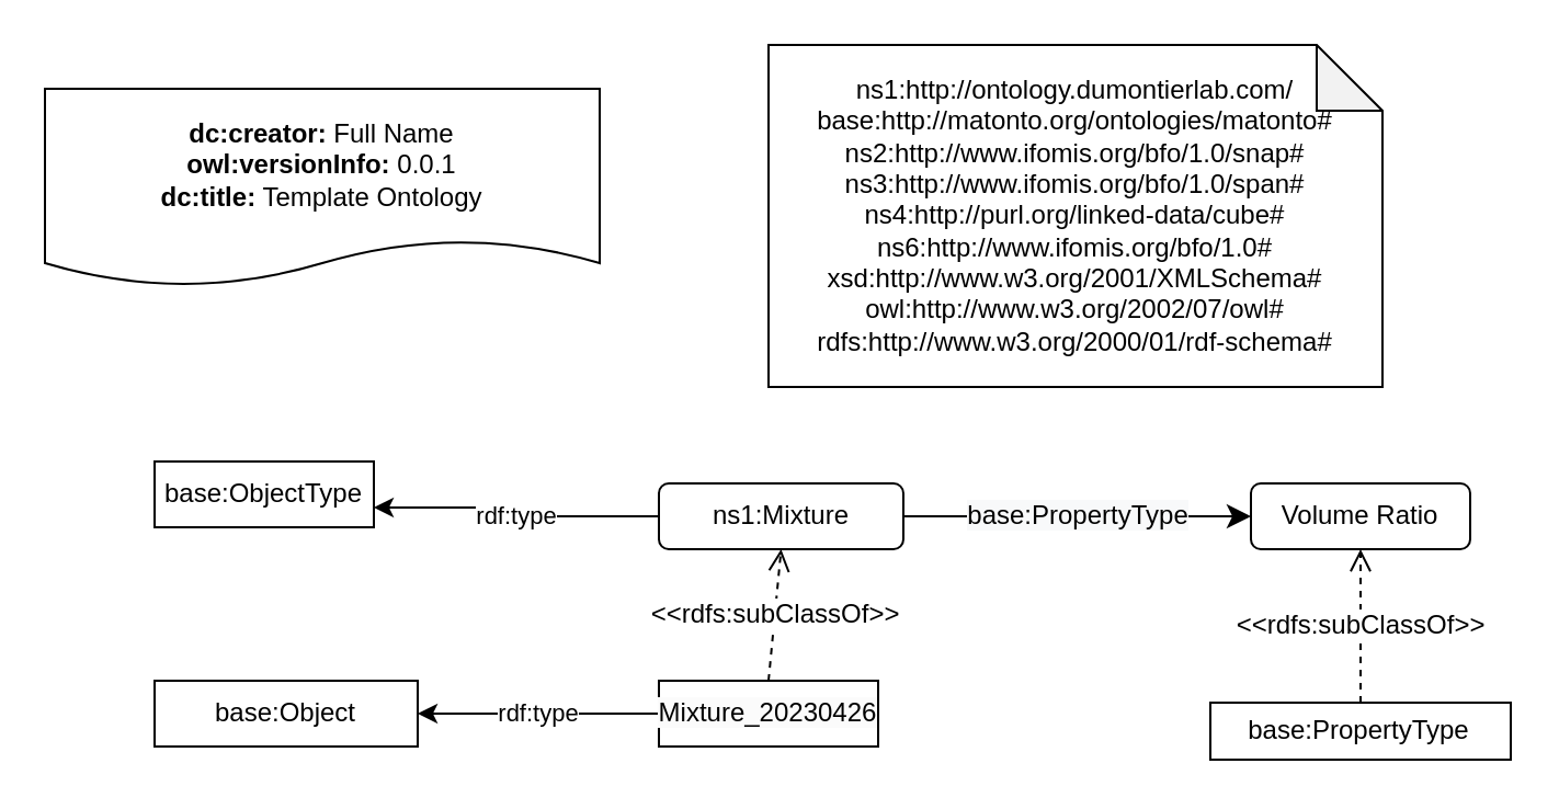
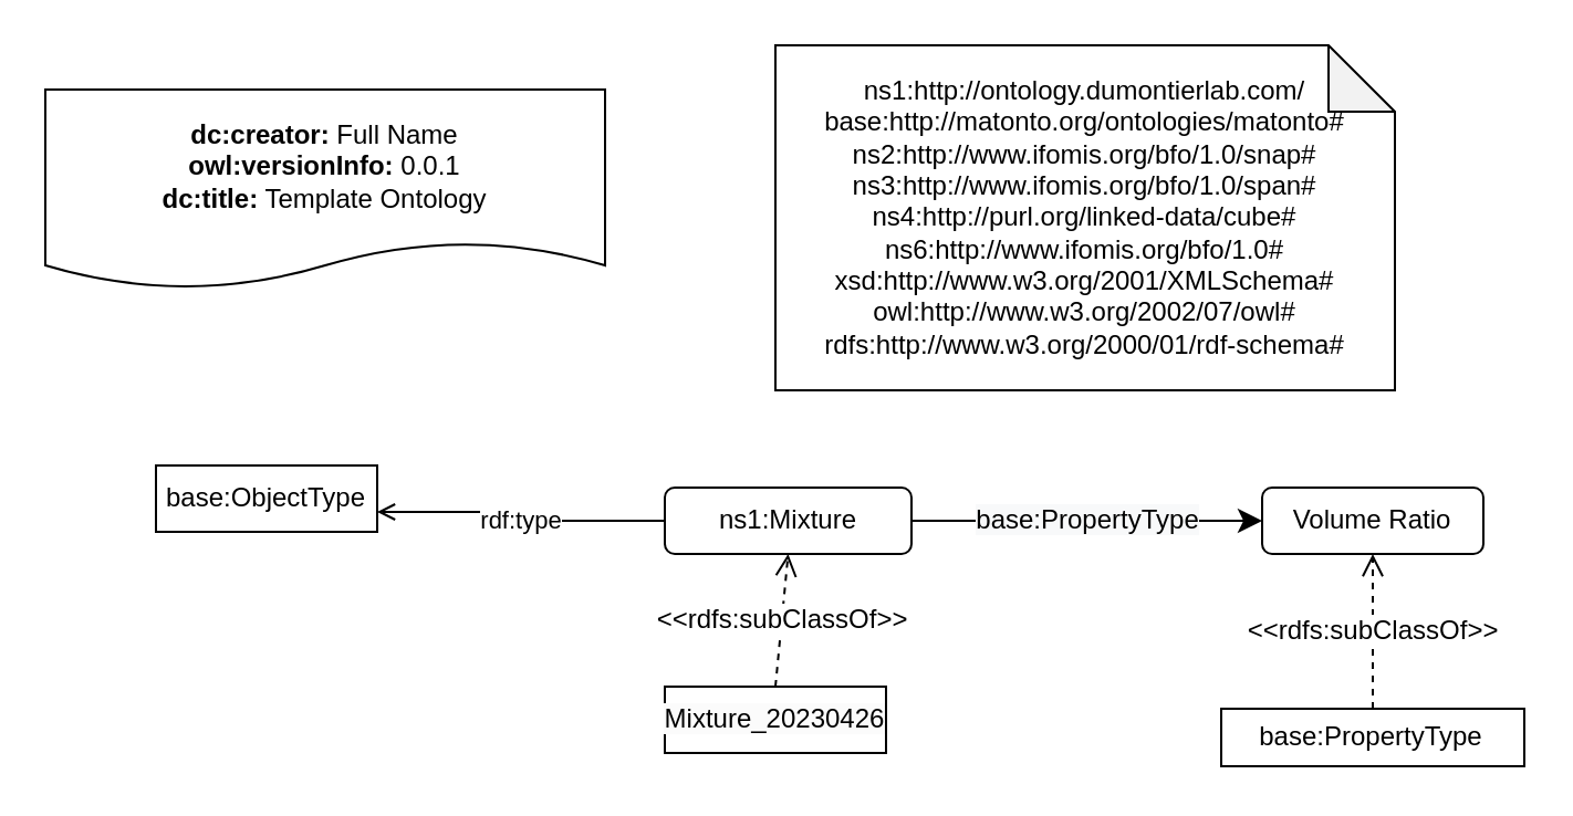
  <mxCell id="0" />
  <mxCell id="1" parent="0" />
  <mxCell id="2" value="base:ObjectType" style="rounded=0;whiteSpace=wrap;html=1;snapToPoint=1;points=[[0.1,0],[0.2,0],[0.3,0],[0.4,0],[0.5,0],[0.6,0],[0.7,0],[0.8,0],[0.9,0],[0,0.1],[0,0.3],[0,0.5],[0,0.7],[0,0.9],[0.1,1],[0.2,1],[0.3,1],[0.4,1],[0.5,1],[0.6,1],[0.7,1],[0.8,1],[0.9,1],[1,0.1],[1,0.3],[1,0.5],[1,0.7],[1,0.9]];fillColor=#FFFFFF;" parent="1" vertex="1"><mxGeometry x="70" y="210" width="100" height="30" as="geometry" /></mxCell>
- <mxCell id="3" value="rdf:type" style="edgeStyle=orthogonalEdgeStyle;rounded=0;orthogonalLoop=1;jettySize=auto;html=1;entryX=1;entryY=0.7;entryDx=0;entryDy=0;" parent="1" source="4" target="2" edge="1"><mxGeometry x="-0.028" relative="1" as="geometry"><mxPoint as="offset" /></mxGeometry></mxCell>
+ <mxCell id="3" value="rdf:type" style="edgeStyle=orthogonalEdgeStyle;rounded=0;orthogonalLoop=1;jettySize=auto;html=1;entryX=1;entryY=0.7;entryDx=0;entryDy=0;endArrow=open;" parent="1" source="4" target="2" edge="1"><mxGeometry x="-0.028" relative="1" as="geometry"><mxPoint as="offset" /></mxGeometry></mxCell>
  <mxCell id="4" value="ns1:Mixture" style="whiteSpace=wrap;html=1;snapToPoint=1;points=[[0.1,0],[0.2,0],[0.3,0],[0.4,0],[0.5,0],[0.6,0],[0.7,0],[0.8,0],[0.9,0],[0,0.1],[0,0.3],[0,0.5],[0,0.7],[0,0.9],[0.1,1],[0.2,1],[0.3,1],[0.4,1],[0.5,1],[0.6,1],[0.7,1],[0.8,1],[0.9,1],[1,0.1],[1,0.3],[1,0.5],[1,0.7],[1,0.9]];fillColor=#FFFFFF;rounded=1;" parent="1" vertex="1"><mxGeometry x="300" y="220" width="111.5" height="30" as="geometry" /></mxCell>
  <mxCell id="5" value="&lt;span style=&quot;color: rgb(0 , 0 , 0) ; font-size: 12px&quot;&gt;&amp;lt;&amp;lt;rdfs:subClassOf&amp;gt;&amp;gt;&lt;/span&gt;" style="endArrow=open;html=1;fontColor=#000099;exitX=0.5;exitY=0;exitDx=0;exitDy=0;endFill=0;dashed=1;entryX=0.5;entryY=1;entryDx=0;entryDy=0;endSize=8;arcSize=0;rounded=0;" parent="1" source="7" target="4" edge="1"><mxGeometry width="50" height="50" relative="1" as="geometry"><mxPoint x="65" y="320" as="sourcePoint" /><mxPoint x="340" y="310" as="targetPoint" /></mxGeometry></mxCell>
- <mxCell id="6" value="rdf:type" style="edgeStyle=orthogonalEdgeStyle;rounded=0;orthogonalLoop=1;jettySize=auto;html=1;entryX=1;entryY=0.5;entryDx=0;entryDy=0;" parent="1" source="7" target="8" edge="1"><mxGeometry relative="1" as="geometry" /></mxCell>
  <mxCell id="7" value="&lt;span style=&quot;background-color: rgb(251 , 251 , 251)&quot;&gt;Mixture_20230426&lt;/span&gt;" style="rounded=0;whiteSpace=wrap;html=1;snapToPoint=1;points=[[0.1,0],[0.2,0],[0.3,0],[0.4,0],[0.5,0],[0.6,0],[0.7,0],[0.8,0],[0.9,0],[0,0.1],[0,0.3],[0,0.5],[0,0.7],[0,0.9],[0.1,1],[0.2,1],[0.3,1],[0.4,1],[0.5,1],[0.6,1],[0.7,1],[0.8,1],[0.9,1],[1,0.1],[1,0.3],[1,0.5],[1,0.7],[1,0.9]];" parent="1" vertex="1"><mxGeometry x="300" y="310" width="100" height="30" as="geometry" /></mxCell>
- <mxCell id="8" value="base:Object" style="rounded=0;whiteSpace=wrap;html=1;snapToPoint=1;points=[[0.1,0],[0.2,0],[0.3,0],[0.4,0],[0.5,0],[0.6,0],[0.7,0],[0.8,0],[0.9,0],[0,0.1],[0,0.3],[0,0.5],[0,0.7],[0,0.9],[0.1,1],[0.2,1],[0.3,1],[0.4,1],[0.5,1],[0.6,1],[0.7,1],[0.8,1],[0.9,1],[1,0.1],[1,0.3],[1,0.5],[1,0.7],[1,0.9]];fillColor=#FFFFFF;" parent="1" vertex="1"><mxGeometry x="70" y="310" width="120" height="30" as="geometry" /></mxCell>
  <mxCell id="9" value="&lt;div&gt;&lt;b&gt;dc:creator:&lt;/b&gt;&amp;nbsp;Full Name&lt;/div&gt;&lt;div&gt;&lt;b&gt;owl:versionInfo:&lt;/b&gt; 0.0.1&lt;/div&gt;&lt;div&gt;&lt;b&gt;dc:title:&lt;/b&gt; Template Ontology&lt;/div&gt;" style="shape=document;whiteSpace=wrap;html=1;boundedLbl=1;labelBackgroundColor=#ffffff;strokeColor=#000000;fontSize=12;fontColor=#000000;size=0.233;" vertex="1" parent="1"><mxGeometry x="20" y="40" width="253" height="90" as="geometry" /></mxCell>
  <mxCell id="10" value="ns1:http://ontology.dumontierlab.com/&lt;br/&gt;base:http://matonto.org/ontologies/matonto#&lt;br/&gt;ns2:http://www.ifomis.org/bfo/1.0/snap#&lt;br/&gt;ns3:http://www.ifomis.org/bfo/1.0/span#&lt;br/&gt;ns4:http://purl.org/linked-data/cube#&lt;br/&gt;ns6:http://www.ifomis.org/bfo/1.0#&lt;br/&gt;xsd:http://www.w3.org/2001/XMLSchema#&lt;br/&gt;owl:http://www.w3.org/2002/07/owl#&lt;br/&gt;rdfs:http://www.w3.org/2000/01/rdf-schema#&lt;br/&gt;" style="shape=note;whiteSpace=wrap;html=1;backgroundOutline=1;darkOpacity=0.05;" vertex="1" parent="1"><mxGeometry x="350" y="20" width="280" height="156" as="geometry" /></mxCell>
  <mxCell id="11" value="Volume Ratio" style="whiteSpace=wrap;html=1;snapToPoint=1;points=[[0.1,0],[0.2,0],[0.3,0],[0.4,0],[0.5,0],[0.6,0],[0.7,0],[0.8,0],[0.9,0],[0,0.1],[0,0.3],[0,0.5],[0,0.7],[0,0.9],[0.1,1],[0.2,1],[0.3,1],[0.4,1],[0.5,1],[0.6,1],[0.7,1],[0.8,1],[0.9,1],[1,0.1],[1,0.3],[1,0.5],[1,0.7],[1,0.9]];fillColor=#FFFFFF;rounded=1;" vertex="1" parent="1"><mxGeometry x="570" y="220" width="100" height="30" as="geometry" /></mxCell>
  <mxCell id="12" value="&lt;span style=&quot;font-size: 12px ; background-color: rgb(248 , 249 , 250)&quot;&gt;base:PropertyType&lt;/span&gt;" style="endArrow=classic;html=1;exitX=1;exitY=0.5;exitDx=0;exitDy=0;entryX=0;entryY=0.5;entryDx=0;entryDy=0;endSize=8;arcSize=0;rounded=0;" edge="1" source="4" target="11" parent="1"><mxGeometry width="50" height="50" relative="1" as="geometry"><mxPoint x="550" y="235" as="sourcePoint" /><mxPoint x="740" y="400" as="targetPoint" /></mxGeometry></mxCell>
  <mxCell id="13" value="base:PropertyType" style="rounded=0;whiteSpace=wrap;html=1;" vertex="1" parent="1"><mxGeometry x="551.498" y="320.001" width="137" height="26" as="geometry" /></mxCell>
  <mxCell id="14" value="&lt;span style=&quot;color: rgb(0 , 0 , 0) ; font-size: 12px&quot;&gt;&amp;lt;&amp;lt;rdfs:subClassOf&amp;gt;&amp;gt;&lt;/span&gt;" style="endArrow=open;html=1;fontColor=#000099;endFill=0;dashed=1;entryX=0.5;entryY=1;entryDx=0;entryDy=0;endSize=8;arcSize=0;rounded=0;" edge="1" parent="1" source="13" target="11"><mxGeometry width="50" height="50" relative="1" as="geometry"><mxPoint x="360" y="320" as="sourcePoint" /><mxPoint x="365.75" y="260" as="targetPoint" /></mxGeometry></mxCell>
